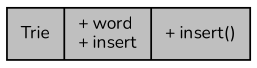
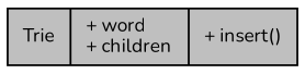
  digraph {
    rankdir=LR
    fontname=Nunito
-   n1 [color=black fillcolor=grey75 fontcolor=black fontname=Nunito fontsize=10 height=0.2 label="{Trie\n|+ word\l+ insert\l|+ insert()\l}" shape=record style=filled width=0.4]
+   n1 [color=black fillcolor=grey75 fontcolor=black fontname=Nunito fontsize=10 height=0.2 label="{Trie\n|+ word\l+ children\l|+ insert()\l}" shape=record style=filled width=0.4]
  }
